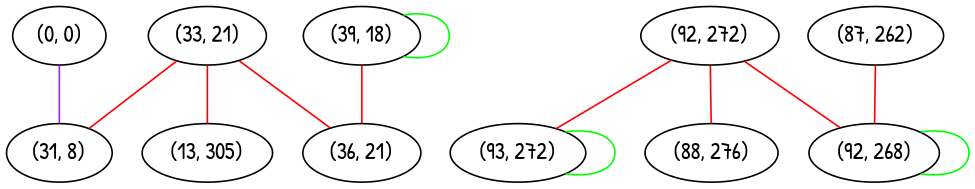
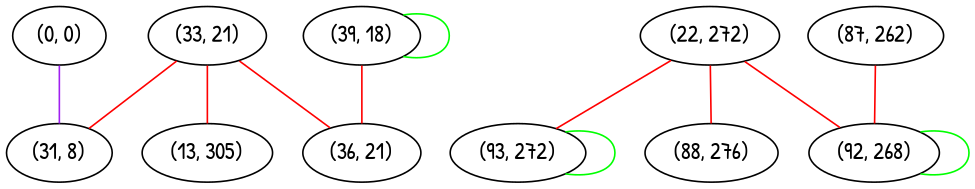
  graph {
    fontname="Patrick Hand"
    node [fontname="Patrick Hand"]
    edge [color=red fontname="Patrick Hand" weight=1]
    "(33, 21)"
    "(31, 8)"
    "(13, 305)"
    "(36, 21)"
    "(0, 0)"
    n6 [label="(93, 272)"]
-   "(92, 272)"
+   "(92, 272)" [label="(22, 272)"]
    "(92, 268)"
    "(88, 276)"
    "(39, 18)"
    "(87, 262)"
    "(33, 21)" -- "(31, 8)"
    "(33, 21)" -- "(13, 305)"
    "(33, 21)" -- "(36, 21)"
    "(0, 0)" -- "(31, 8)" [color=purple weight=4]
    n6 -- n6 [color=green weight=2]
    "(92, 272)" -- n6
    "(92, 272)" -- "(92, 268)"
    "(92, 272)" -- "(88, 276)"
    "(92, 268)" -- "(92, 268)" [color=green weight=2]
    "(39, 18)" -- "(36, 21)"
    "(39, 18)" -- "(39, 18)" [color=green weight=2]
    "(87, 262)" -- "(92, 268)"
  }
